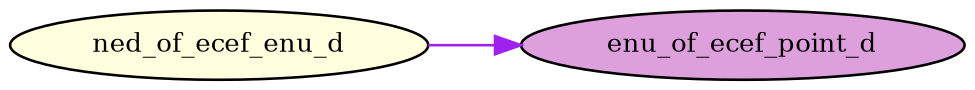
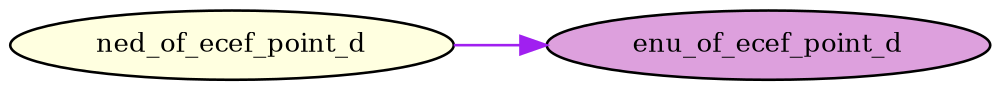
  digraph {
    rankdir=LR
    fontname="DejaVu Serif"
    node [color=black fontname="DejaVu Serif" fontsize=10 shape=ellipse style=filled]
-   n1 [fillcolor=lightyellow fontcolor=black height=0.2 label=ned_of_ecef_enu_d width=0.4]
+   n1 [fillcolor=lightyellow fontcolor=black height=0.2 label=ned_of_ecef_point_d width=0.4]
    n2 [fillcolor=plum height=0.2 label=enu_of_ecef_point_d width=0.4]
    n1 -> n2 [color=purple fontname="DejaVu Serif" fontsize=10 labelfontname=FreeSans labelfontsize=10 style=solid]
  }
